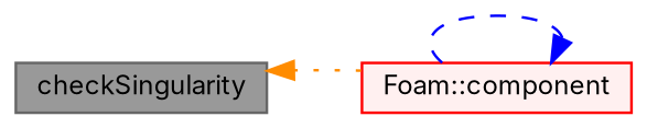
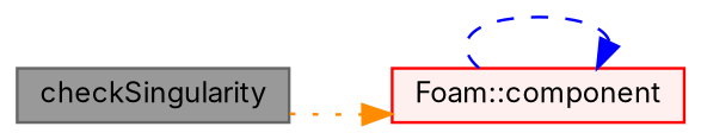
  digraph {
    rankdir=LR
    fontname=Inter
    node [fontname=Inter fontsize=10 shape=box style=filled]
    edge [fontname=Inter fontsize=10 labelfontname=Helvetica labelfontsize=10]
    n1 [color=gray40 fillcolor=grey60 fontcolor=black height=0.2 label=checkSingularity width=0.4]
    n2 [color=red fillcolor="#FFF0F0" height=0.2 label="Foam::component" width=0.4]
-   n2 -> n1 [color=darkorange style=dotted]
+   n1 -> n2 [color=darkorange style=dotted]
    n2 -> n2 [color=blue style=dashed]
  }
